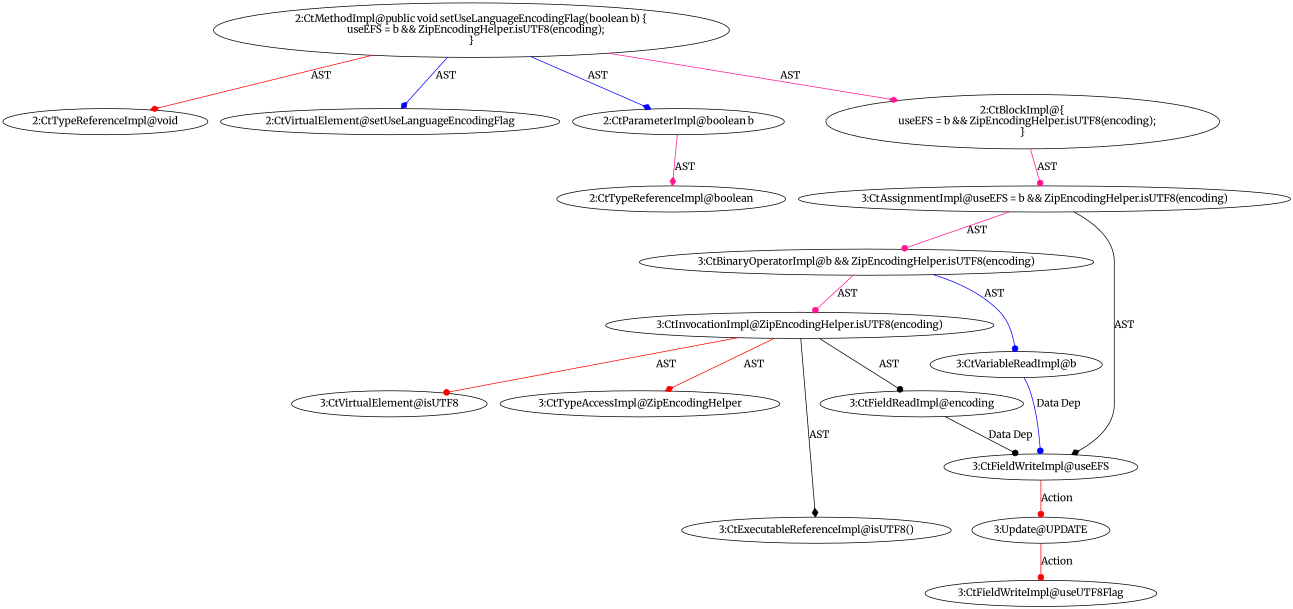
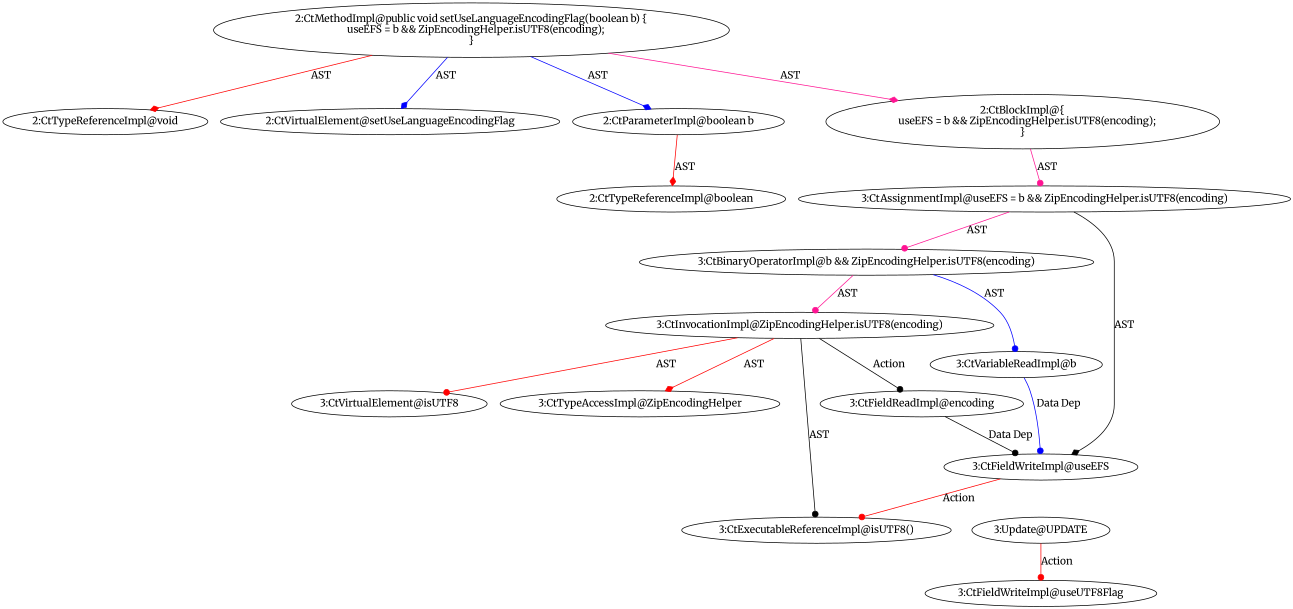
  digraph {
    fontname=Merriweather
    node [fontname=Merriweather shape=ellipse]
    edge [arrowhead=dot color=red fontname=Merriweather]
    n1 [label="2:CtTypeReferenceImpl@void"]
    n2 [label="2:CtVirtualElement@setUseLanguageEncodingFlag"]
    n3 [label="2:CtParameterImpl@boolean b"]
    n4 [label="2:CtTypeReferenceImpl@boolean"]
    n5 [label="3:CtFieldWriteImpl@useEFS"]
    n6 [label="3:Update@UPDATE"]
    n7 [label="3:CtFieldWriteImpl@useUTF8Flag"]
    n8 [label="3:CtVariableReadImpl@b"]
    n9 [label="3:CtExecutableReferenceImpl@isUTF8()"]
    n10 [label="3:CtVirtualElement@isUTF8"]
    n11 [label="3:CtTypeAccessImpl@ZipEncodingHelper"]
    n12 [label="3:CtFieldReadImpl@encoding"]
    n13 [label="3:CtInvocationImpl@ZipEncodingHelper.isUTF8(encoding)"]
    n14 [label="3:CtBinaryOperatorImpl@b && ZipEncodingHelper.isUTF8(encoding)"]
    n15 [label="3:CtAssignmentImpl@useEFS = b && ZipEncodingHelper.isUTF8(encoding)"]
    n16 [label="2:CtBlockImpl@\{\n    useEFS = b && ZipEncodingHelper.isUTF8(encoding);\n\}"]
    n17 [label="2:CtMethodImpl@public void setUseLanguageEncodingFlag(boolean b) \{\n    useEFS = b && ZipEncodingHelper.isUTF8(encoding);\n\}"]
-   n3 -> n4 [arrowhead=diamond color=deeppink label=AST]
-   n5 -> n6 [label=Action]
+   n3 -> n4 [arrowhead=diamond label=AST]
+   n5 -> n9 [label=Action]
    n6 -> n7 [label=Action]
    n8 -> n5 [color=blue label="Data Dep"]
    n12 -> n5 [color=black label="Data Dep"]
-   n13 -> n9 [arrowhead=diamond color=black label=AST]
+   n13 -> n9 [color=black label=AST]
    n13 -> n10 [label=AST]
    n13 -> n11 [arrowhead=diamond label=AST]
-   n13 -> n12 [color=black label=AST]
+   n13 -> n12 [color=black label=Action]
    n14 -> n8 [color=blue label=AST]
    n14 -> n13 [color=deeppink label=AST]
    n15 -> n5 [arrowhead=diamond color=black label=AST]
    n15 -> n14 [color=deeppink label=AST]
    n16 -> n15 [color=deeppink label=AST]
    n17 -> n1 [arrowhead=diamond label=AST]
    n17 -> n2 [arrowhead=diamond color=blue label=AST]
    n17 -> n3 [arrowhead=diamond color=blue label=AST]
    n17 -> n16 [arrowhead=diamond color=deeppink label=AST]
  }
